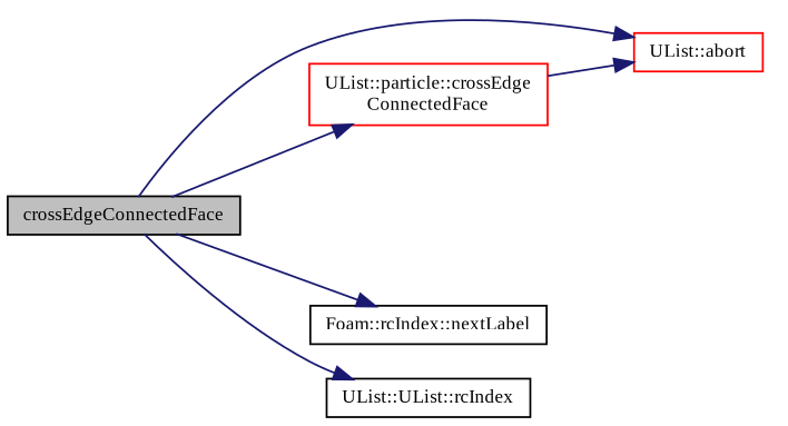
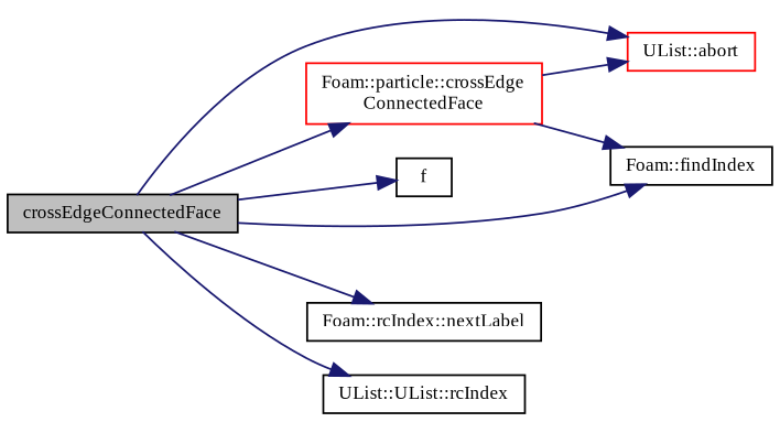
  digraph {
    fontname="Liberation Serif"
    rankdir=LR
    node [color=black fontname="Liberation Serif" fontsize=10 shape=record]
    edge [color=midnightblue fontname="Liberation Serif" fontsize=10 labelfontname=Helvetica labelfontsize=10 style=solid]
    n1 [fillcolor=grey75 fontcolor=black height=0.2 label=crossEdgeConnectedFace style=filled width=0.4]
    n2 [color=red height=0.2 label="UList::abort" width=0.4]
-   n3 [color=red height=0.2 label="UList::particle::crossEdge\lConnectedFace" width=0.4]
+   n3 [color=red height=0.2 label="Foam::particle::crossEdge\lConnectedFace" width=0.4]
+   n4 [height=0.2 label=f width=0.4]
+   n5 [height=0.2 label="Foam::findIndex" width=0.4]
    n6 [height=0.2 label="Foam::rcIndex::nextLabel" width=0.4]
    n7 [height=0.2 label="UList::UList::rcIndex" width=0.4]
    n1 -> n2
    n1 -> n3
+   n1 -> n4
+   n1 -> n5
    n1 -> n6
    n1 -> n7
    n3 -> n2
+   n3 -> n5
  }
